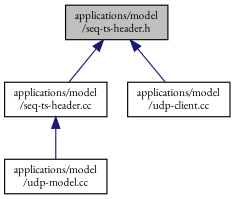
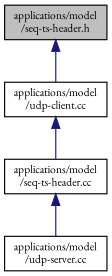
  digraph {
    fontname="EB Garamond"
    node [color=black fillcolor=white fontname="EB Garamond" fontsize=10 shape=record style=filled]
    edge [color=midnightblue dir=back fontname="EB Garamond" fontsize=10 labelfontname=Helvetica labelfontsize=10 style=solid]
    n1 [fillcolor=grey75 fontcolor=black height=0.2 label="applications/model\l/seq-ts-header.h" width=0.4]
    n2 [height=0.2 label="applications/model\l/seq-ts-header.cc" width=0.4]
    n3 [height=0.2 label="applications/model\l/udp-client.cc" width=0.4]
-   n4 [height=0.2 label="applications/model\l/udp-model.cc" width=0.4]
-   n1 -> n2
+   n4 [height=0.2 label="applications/model\l/udp-server.cc" width=0.4]
+   n3 -> n2
    n1 -> n3
    n2 -> n4
  }
